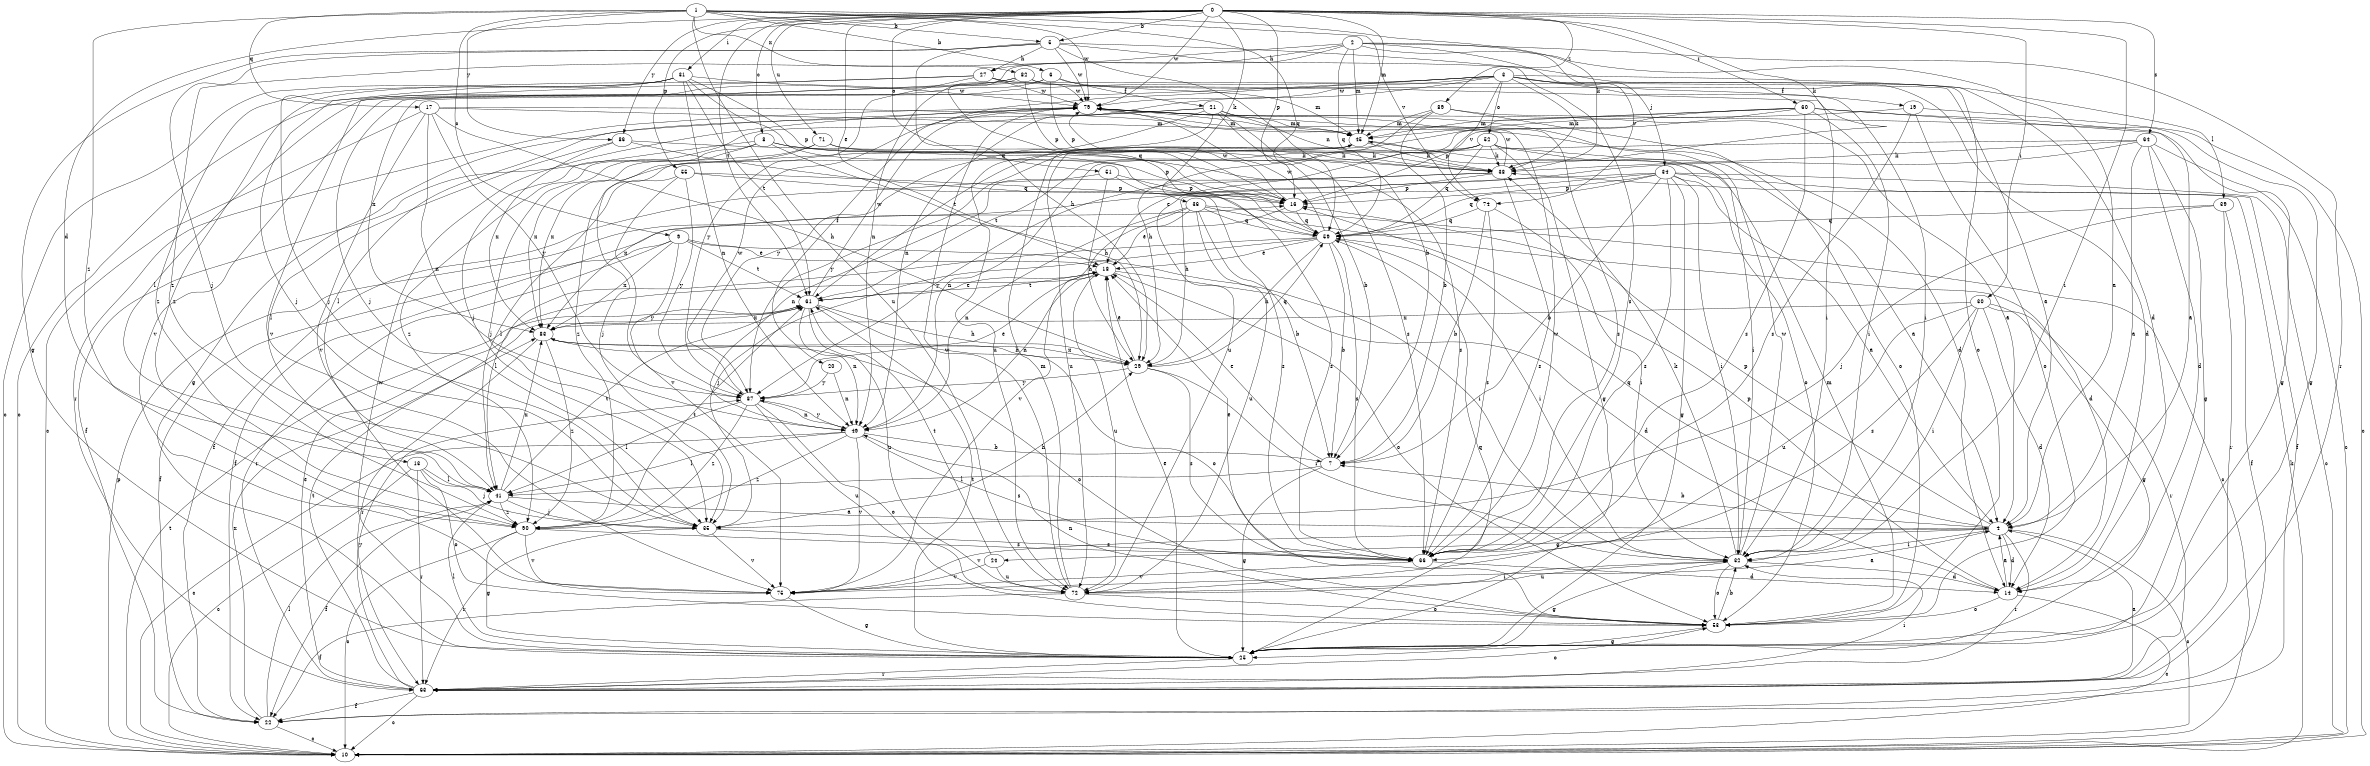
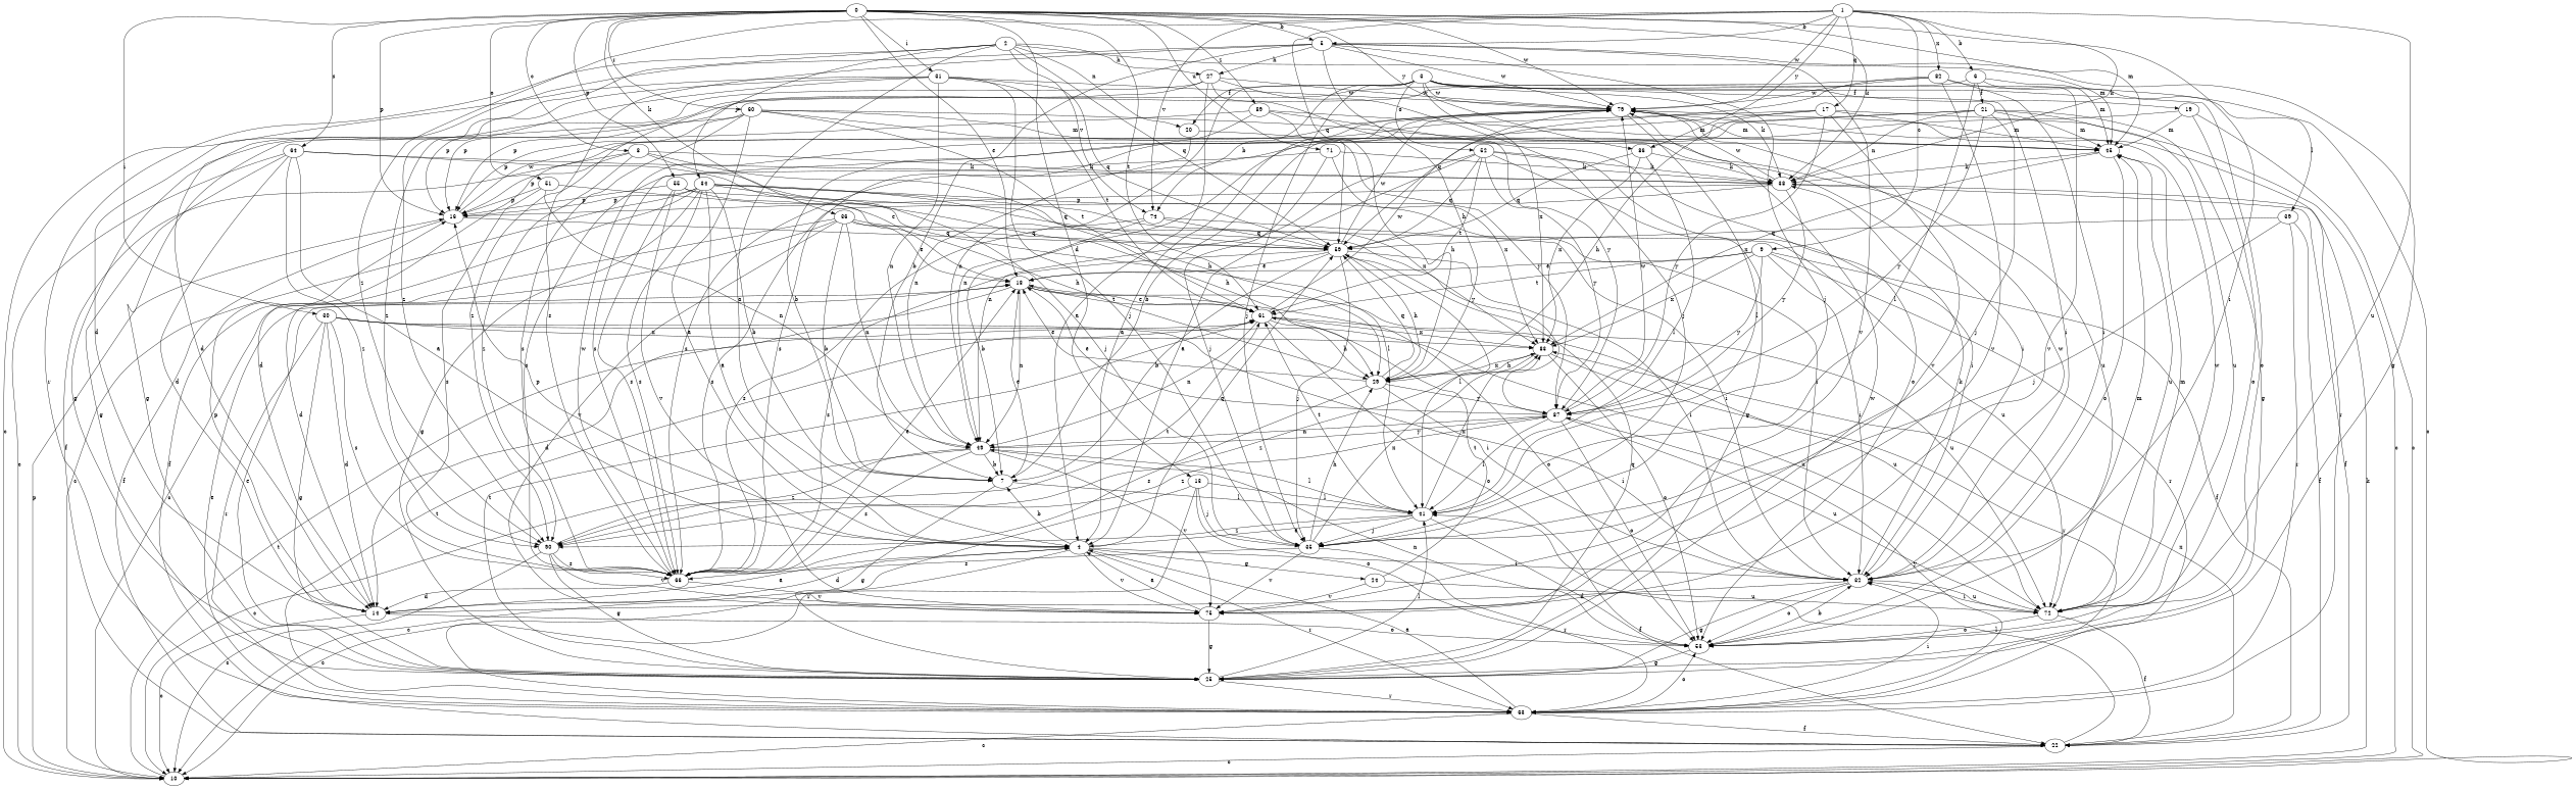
  strict digraph {
    fontname="DejaVu Serif"
    node [fontname="DejaVu Serif"]
    edge [fontname="DejaVu Serif"]
    0
    5
    8
    13
    18
    30
    31
    32
    36
    38
    45
    51
    55
    n14 [label=16]
    60
    64
    n17 [label=61]
    71
    79
    86
    89
    27
    35
    7
    14
    75
    25
    29
    66
    90
    22
    63
    53
    10
    41
    72
    49
    83
    59
    87
    4
    1
    6
    9
    n45 [label=17]
    74
    82
    21
    2
    34
    24
    3
    19
    20
    39
    52
    0 -> 5 [label=b]
    0 -> 8 [label=c]
    0 -> 13 [label=d]
    0 -> 18 [label=e]
    0 -> 30 [label=i]
    0 -> 31 [label=i]
    0 -> 32 [label=i]
    0 -> 36 [label=k]
    0 -> 38 [label=k]
    0 -> 45 [label=m]
    0 -> 51 [label=o]
    0 -> 55 [label=p]
    0 -> n14 [label=p]
    0 -> 60 [label=r]
    0 -> 64 [label=s]
    0 -> n17 [label=t]
    0 -> 71 [label=u]
    0 -> 79 [label=w]
    0 -> 86 [label=y]
    0 -> 89 [label=z]
    5 -> 79 [label=w]
    5 -> 27 [label=h]
    5 -> 35 [label=j]
    5 -> 7 [label=b]
    5 -> 14 [label=d]
+   5 -> 75 [label=v]
    5 -> 25 [label=g]
    5 -> 29 [label=h]
    5 -> 66 [label=s]
    8 -> 38 [label=k]
    8 -> n14 [label=p]
    8 -> 35 [label=j]
    8 -> 29 [label=h]
    8 -> 90 [label=z]
    8 -> 22 [label=f]
    13 -> 35 [label=j]
    13 -> 63 [label=r]
    13 -> 53 [label=o]
    13 -> 10 [label=c]
    13 -> 41 [label=l]
    18 -> n17 [label=t]
    18 -> 14 [label=d]
    18 -> 53 [label=o]
    18 -> 72 [label=u]
    18 -> 49 [label=n]
    30 -> 32 [label=i]
    30 -> 14 [label=d]
    30 -> 25 [label=g]
    30 -> 66 [label=s]
    30 -> 63 [label=r]
    30 -> 72 [label=u]
    30 -> 83 [label=x]
    31 -> n14 [label=p]
    31 -> n17 [label=t]
    31 -> 79 [label=w]
    31 -> 35 [label=j]
    31 -> 90 [label=z]
    31 -> 10 [label=c]
    31 -> 49 [label=n]
    31 -> 59 [label=q]
    32 -> 38 [label=k]
    32 -> 79 [label=w]
    32 -> 14 [label=d]
    32 -> 25 [label=g]
    32 -> 53 [label=o]
    32 -> 72 [label=u]
    36 -> 18 [label=e]
    36 -> 7 [label=b]
    36 -> 14 [label=d]
    36 -> 75 [label=v]
    36 -> 10 [label=c]
    36 -> 72 [label=u]
    36 -> 49 [label=n]
    36 -> 59 [label=q]
    38 -> n14 [label=p]
    38 -> 79 [label=w]
    38 -> 66 [label=s]
    38 -> 22 [label=f]
    38 -> 87 [label=y]
    45 -> 38 [label=k]
    45 -> 53 [label=o]
    45 -> 72 [label=u]
    45 -> 83 [label=x]
    51 -> n14 [label=p]
    51 -> 29 [label=h]
    51 -> 66 [label=s]
    51 -> 49 [label=n]
    55 -> n14 [label=p]
    55 -> 75 [label=v]
    55 -> 66 [label=s]
    55 -> 41 [label=l]
    55 -> 87 [label=y]
    n14 -> 79 [label=w]
    n14 -> 22 [label=f]
    n14 -> 59 [label=q]
    60 -> 32 [label=i]
    60 -> 45 [label=m]
    60 -> n14 [label=p]
    60 -> n17 [label=t]
    60 -> 25 [label=g]
    60 -> 66 [label=s]
    60 -> 72 [label=u]
    60 -> 4 [label=a]
    64 -> 18 [label=e]
    64 -> 38 [label=k]
    64 -> 14 [label=d]
    64 -> 25 [label=g]
    64 -> 90 [label=z]
    64 -> 10 [label=c]
    64 -> 4 [label=a]
    n17 -> 18 [label=e]
    n17 -> 79 [label=w]
    n17 -> 29 [label=h]
    n17 -> 53 [label=o]
    n17 -> 72 [label=u]
    n17 -> 49 [label=n]
    n17 -> 83 [label=x]
    71 -> 38 [label=k]
    71 -> 35 [label=j]
    71 -> 66 [label=s]
    71 -> 83 [label=x]
    79 -> 45 [label=m]
    79 -> 66 [label=s]
    79 -> 63 [label=r]
    79 -> 41 [label=l]
    79 -> 4 [label=a]
    86 -> 38 [label=k]
    86 -> 41 [label=l]
    86 -> 83 [label=x]
    86 -> 59 [label=q]
    89 -> 45 [label=m]
    89 -> 7 [label=b]
    89 -> 25 [label=g]
    89 -> 29 [label=h]
    89 -> 53 [label=o]
    27 -> 79 [label=w]
    27 -> 35 [label=j]
    27 -> 14 [label=d]
    27 -> 90 [label=z]
    27 -> 87 [label=y]
    27 -> 4 [label=a]
    35 -> 75 [label=v]
    35 -> 29 [label=h]
    35 -> 66 [label=s]
    35 -> 63 [label=r]
+   35 -> 83 [label=x]
    7 -> 18 [label=e]
    7 -> 25 [label=g]
    7 -> 41 [label=l]
    14 -> n14 [label=p]
    14 -> 53 [label=o]
    14 -> 10 [label=c]
    14 -> 4 [label=a]
    75 -> 25 [label=g]
    75 -> 4 [label=a]
    25 -> 18 [label=e]
    25 -> n17 [label=t]
    25 -> 79 [label=w]
    25 -> 63 [label=r]
    25 -> 41 [label=l]
    25 -> 59 [label=q]
    29 -> 18 [label=e]
    29 -> 32 [label=i]
    29 -> 66 [label=s]
    29 -> 83 [label=x]
    29 -> 59 [label=q]
    29 -> 87 [label=y]
    66 -> 18 [label=e]
    66 -> 79 [label=w]
    66 -> 14 [label=d]
    66 -> 75 [label=v]
    90 -> n17 [label=t]
    90 -> 75 [label=v]
    90 -> 25 [label=g]
    90 -> 66 [label=s]
    90 -> 10 [label=c]
    22 -> 10 [label=c]
    22 -> 41 [label=l]
    22 -> 83 [label=x]
    63 -> 18 [label=e]
    63 -> 32 [label=i]
    63 -> n17 [label=t]
    63 -> 22 [label=f]
    63 -> 53 [label=o]
    63 -> 10 [label=c]
    63 -> 87 [label=y]
    63 -> 4 [label=a]
    53 -> 32 [label=b]
    53 -> 45 [label=m]
    53 -> 25 [label=g]
    53 -> 49 [label=n]
    10 -> 38 [label=k]
    10 -> n14 [label=p]
    10 -> n17 [label=t]
    41 -> n17 [label=t]
    41 -> 35 [label=j]
    41 -> 90 [label=z]
    41 -> 22 [label=f]
    41 -> 83 [label=x]
    41 -> 4 [label=a]
    72 -> 32 [label=i]
    72 -> 45 [label=m]
    72 -> 79 [label=w]
    72 -> 22 [label=f]
    72 -> 53 [label=o]
    49 -> 7 [label=b]
    49 -> 75 [label=v]
    49 -> 66 [label=s]
    49 -> 90 [label=z]
    49 -> 10 [label=c]
    49 -> 41 [label=l]
    49 -> 87 [label=y]
    83 -> 29 [label=h]
    83 -> 90 [label=z]
    83 -> 63 [label=r]
    83 -> 53 [label=o]
    59 -> 18 [label=e]
    59 -> 32 [label=i]
    59 -> 79 [label=w]
    59 -> 35 [label=j]
    59 -> 7 [label=b]
    59 -> 29 [label=h]
    59 -> 66 [label=s]
    59 -> 41 [label=l]
    87 -> 18 [label=e]
    87 -> 79 [label=w]
    87 -> 90 [label=z]
    87 -> 53 [label=o]
    87 -> 41 [label=l]
    87 -> 72 [label=u]
    87 -> 49 [label=n]
    4 -> 32 [label=i]
    4 -> n14 [label=p]
    4 -> 7 [label=b]
    4 -> 14 [label=d]
    4 -> 75 [label=v]
    4 -> 63 [label=r]
    4 -> 10 [label=c]
    4 -> 59 [label=q]
    4 -> 24 [label=g]
    1 -> 5 [label=b]
    1 -> 38 [label=k]
    1 -> 79 [label=w]
    1 -> 86 [label=y]
    1 -> 90 [label=z]
    1 -> 72 [label=u]
    1 -> 59 [label=q]
    1 -> 6 [label=b]
    1 -> 9 [label=c]
    1 -> n45 [label=q]
    1 -> 74 [label=v]
    1 -> 82 [label=x]
    6 -> 45 [label=m]
    6 -> n14 [label=p]
    6 -> 75 [label=v]
    6 -> 41 [label=l]
    6 -> 21 [label=f]
    9 -> 18 [label=e]
    9 -> 32 [label=i]
    9 -> n17 [label=t]
    9 -> 22 [label=f]
    9 -> 63 [label=r]
    9 -> 83 [label=x]
    9 -> 87 [label=y]
    n45 -> 45 [label=m]
    n45 -> 14 [label=d]
    n45 -> 75 [label=v]
    n45 -> 29 [label=h]
    n45 -> 10 [label=c]
    n45 -> 49 [label=n]
    n45 -> 87 [label=y]
    74 -> 32 [label=i]
    74 -> 7 [label=b]
    74 -> 66 [label=s]
    74 -> 59 [label=q]
    82 -> 32 [label=i]
    82 -> n14 [label=p]
    82 -> 79 [label=w]
    82 -> 75 [label=v]
    82 -> 10 [label=c]
    82 -> 59 [label=q]
    21 -> 38 [label=n]
    21 -> 45 [label=m]
    21 -> 35 [label=j]
    21 -> 7 [label=b]
    21 -> 25 [label=g]
    21 -> 66 [label=s]
    21 -> 72 [label=u]
    21 -> 87 [label=y]
    2 -> 45 [label=m]
    2 -> 27 [label=h]
    2 -> 90 [label=z]
    2 -> 63 [label=r]
-   2 -> 49 [label=n]
+   2 -> 20 [label=n]
    2 -> 59 [label=q]
    2 -> 4 [label=a]
    2 -> 74 [label=v]
    2 -> 34 [label=j]
    34 -> 32 [label=i]
    34 -> n14 [label=p]
    34 -> 7 [label=b]
    34 -> 25 [label=g]
    34 -> 29 [label=h]
    34 -> 66 [label=s]
    34 -> 22 [label=f]
    34 -> 10 [label=c]
    34 -> 83 [label=x]
    34 -> 59 [label=q]
    34 -> 4 [label=a]
    24 -> n17 [label=t]
    24 -> 75 [label=v]
    24 -> 72 [label=u]
    3 -> 32 [label=i]
    3 -> 38 [label=k]
    3 -> 79 [label=w]
    3 -> 35 [label=j]
    3 -> 53 [label=o]
    3 -> 49 [label=n]
    3 -> 83 [label=x]
-   3 -> 74 [label=v]
+   3 -> 74 [label=b]
    3 -> 19 [label=f]
    3 -> 20 [label=f]
    3 -> 39 [label=l]
    3 -> 52 [label=o]
    19 -> 45 [label=m]
    19 -> 66 [label=s]
    19 -> 53 [label=o]
    19 -> 10 [label=c]
    20 -> 49 [label=n]
    20 -> 87 [label=y]
    39 -> 35 [label=j]
    39 -> 22 [label=f]
    39 -> 63 [label=r]
    39 -> 59 [label=q]
    52 -> 32 [label=i]
    52 -> 38 [label=k]
    52 -> n17 [label=t]
    52 -> 25 [label=g]
    52 -> 49 [label=n]
    52 -> 59 [label=q]
    52 -> 87 [label=y]
    52 -> 4 [label=a]
  }
